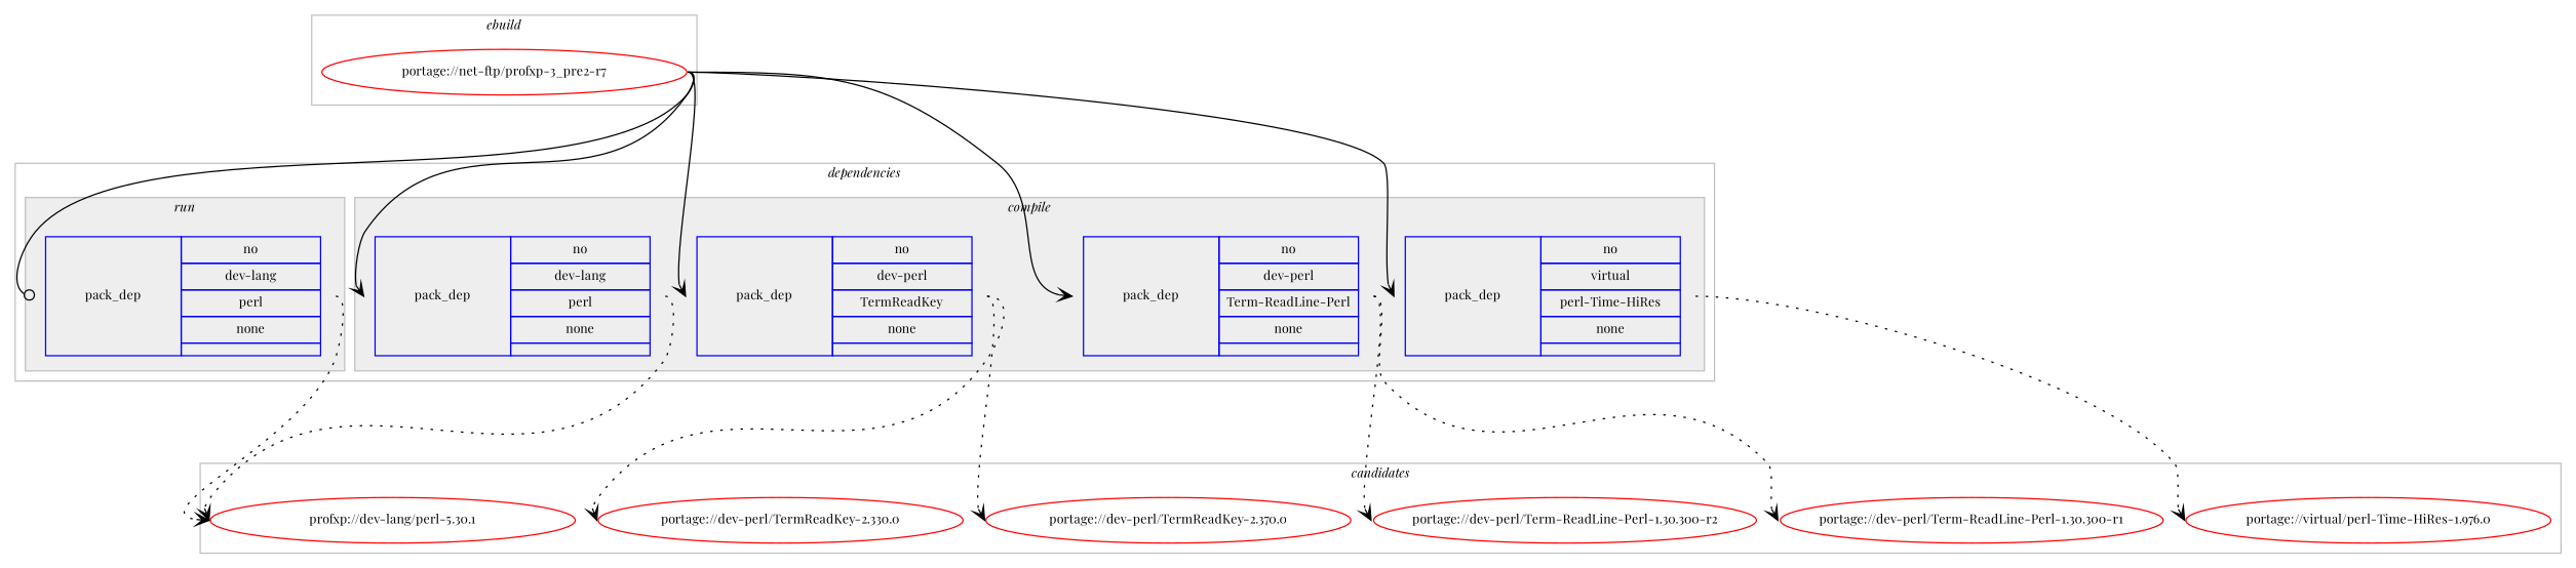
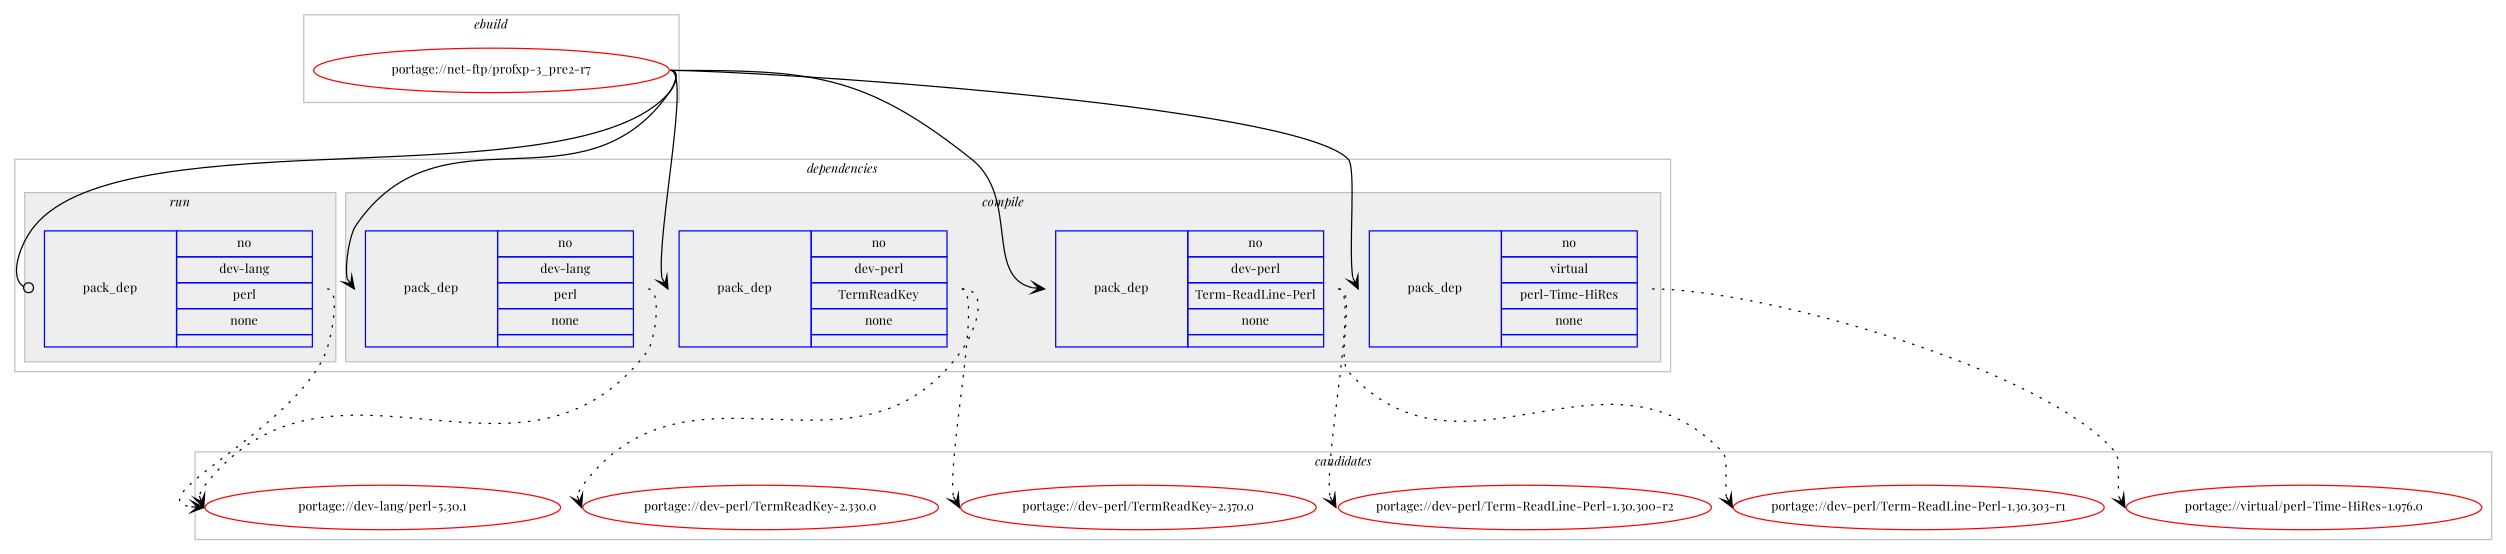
  digraph {
    compound=true
    concentrate=true
    fontname="Playfair Display"
    fontsize=10
    newrank=true
    rankdir=TB
    ranksep=1.5
    node [color=red fontname="Playfair Display" fontsize=10]
    edge [arrowhead=vee fontname="Playfair Display" headport=w style=dotted tailport=e weight=100]
    n1 [label="portage://net-ftp/profxp-3_pre2-r7" width=4]
    n2 [color=blue label=<<TABLE BORDER="0" CELLBORDER="1" CELLSPACING="0" CELLPADDING="4" WIDTH="220"><TR><TD ROWSPAN="6" CELLPADDING="30">pack_dep</TD></TR><TR><TD WIDTH="110">no</TD></TR><TR><TD>dev-lang</TD></TR><TR><TD>perl</TD></TR><TR><TD>none</TD></TR><TR><TD></TD></TR></TABLE>> shape=none]
    n3 [color=blue label=<<TABLE BORDER="0" CELLBORDER="1" CELLSPACING="0" CELLPADDING="4" WIDTH="220"><TR><TD ROWSPAN="6" CELLPADDING="30">pack_dep</TD></TR><TR><TD WIDTH="110">no</TD></TR><TR><TD>dev-perl</TD></TR><TR><TD>Term-ReadLine-Perl</TD></TR><TR><TD>none</TD></TR><TR><TD></TD></TR></TABLE>> shape=none]
    n4 [color=blue label=<<TABLE BORDER="0" CELLBORDER="1" CELLSPACING="0" CELLPADDING="4" WIDTH="220"><TR><TD ROWSPAN="6" CELLPADDING="30">pack_dep</TD></TR><TR><TD WIDTH="110">no</TD></TR><TR><TD>dev-perl</TD></TR><TR><TD>TermReadKey</TD></TR><TR><TD>none</TD></TR><TR><TD></TD></TR></TABLE>> shape=none]
    n5 [color=blue label=<<TABLE BORDER="0" CELLBORDER="1" CELLSPACING="0" CELLPADDING="4" WIDTH="220"><TR><TD ROWSPAN="6" CELLPADDING="30">pack_dep</TD></TR><TR><TD WIDTH="110">no</TD></TR><TR><TD>virtual</TD></TR><TR><TD>perl-Time-HiRes</TD></TR><TR><TD>none</TD></TR><TR><TD></TD></TR></TABLE>> shape=none]
    n6 [color=blue label=<<TABLE BORDER="0" CELLBORDER="1" CELLSPACING="0" CELLPADDING="4" WIDTH="220"><TR><TD ROWSPAN="6" CELLPADDING="30">pack_dep</TD></TR><TR><TD WIDTH="110">no</TD></TR><TR><TD>dev-lang</TD></TR><TR><TD>perl</TD></TR><TR><TD>none</TD></TR><TR><TD></TD></TR></TABLE>> shape=none]
-   n7 [label="profxp://dev-lang/perl-5.30.1" width=4]
+   n7 [label="portage://dev-lang/perl-5.30.1" width=4]
    n8 [label="portage://dev-perl/Term-ReadLine-Perl-1.30.300-r2" width=4]
-   n9 [label="portage://dev-perl/Term-ReadLine-Perl-1.30.300-r1" width=4]
+   n9 [label="portage://dev-perl/Term-ReadLine-Perl-1.30.303-r1" width=4]
    n10 [label="portage://dev-perl/TermReadKey-2.370.0" width=4]
    n11 [label="portage://dev-perl/TermReadKey-2.330.0" width=4]
    n12 [label="portage://virtual/perl-Time-HiRes-1.976.0" width=4]
    subgraph cluster_1 {
      color=gray
      label=<<i>ebuild</i>>
      rank=same
      n1
    }
    subgraph cluster_2 {
      color=gray
      label=<<i>dependencies</i>>
      subgraph cluster_3 {
        color=gray
        fillcolor="#eeeeee"
        label=<<i>compile</i>>
        style=filled
        subgraph sub_4 {
          color=gray
          fillcolor="#eeeeee"
          label=<<i>compile</i>>
          style=filled
          n2
        }
        subgraph sub_5 {
          color=gray
          fillcolor="#eeeeee"
          label=<<i>compile</i>>
          style=filled
          n3
        }
        subgraph sub_6 {
          color=gray
          fillcolor="#eeeeee"
          label=<<i>compile</i>>
          style=filled
          n4
        }
        subgraph sub_7 {
          color=gray
          fillcolor="#eeeeee"
          label=<<i>compile</i>>
          style=filled
          n5
        }
      }
      subgraph cluster_8 {
        color=gray
        fillcolor="#eeeeee"
        label=<<i>compile and run</i>>
        style=filled
      }
      subgraph cluster_9 {
        color=gray
        fillcolor="#eeeeee"
        label=<<i>run</i>>
        style=filled
        subgraph sub_10 {
          color=gray
          fillcolor="#eeeeee"
          label=<<i>run</i>>
          style=filled
          n6
        }
      }
    }
    subgraph cluster_11 {
      color=gray
      label=<<i>candidates</i>>
      rank=same
      subgraph sub_12 {
        color=black
        label=<<i>candidates</i>>
        nodesep=1
        rank=same
        n7
      }
      subgraph sub_13 {
        color=black
        label=<<i>candidates</i>>
        nodesep=1
        rank=same
        n8
        n9
      }
      subgraph sub_14 {
        color=black
        label=<<i>candidates</i>>
        nodesep=1
        rank=same
        n10
        n11
      }
      subgraph sub_15 {
        color=black
        label=<<i>candidates</i>>
        nodesep=1
        rank=same
        n12
      }
      subgraph sub_16 {
        color=black
        label=<<i>candidates</i>>
        nodesep=1
        rank=same
        n7
      }
    }
    n1 -> n2 [style=solid weight=20]
    n1 -> n3 [style=solid weight=20]
    n1 -> n4 [style=solid weight=20]
    n1 -> n5 [style=solid weight=20]
    n1 -> n6 [arrowhead=odot style=solid weight=20]
    n2 -> n7
    n3 -> n8
    n3 -> n9
    n4 -> n10
    n4 -> n11
    n5 -> n12
    n6 -> n7
  }
